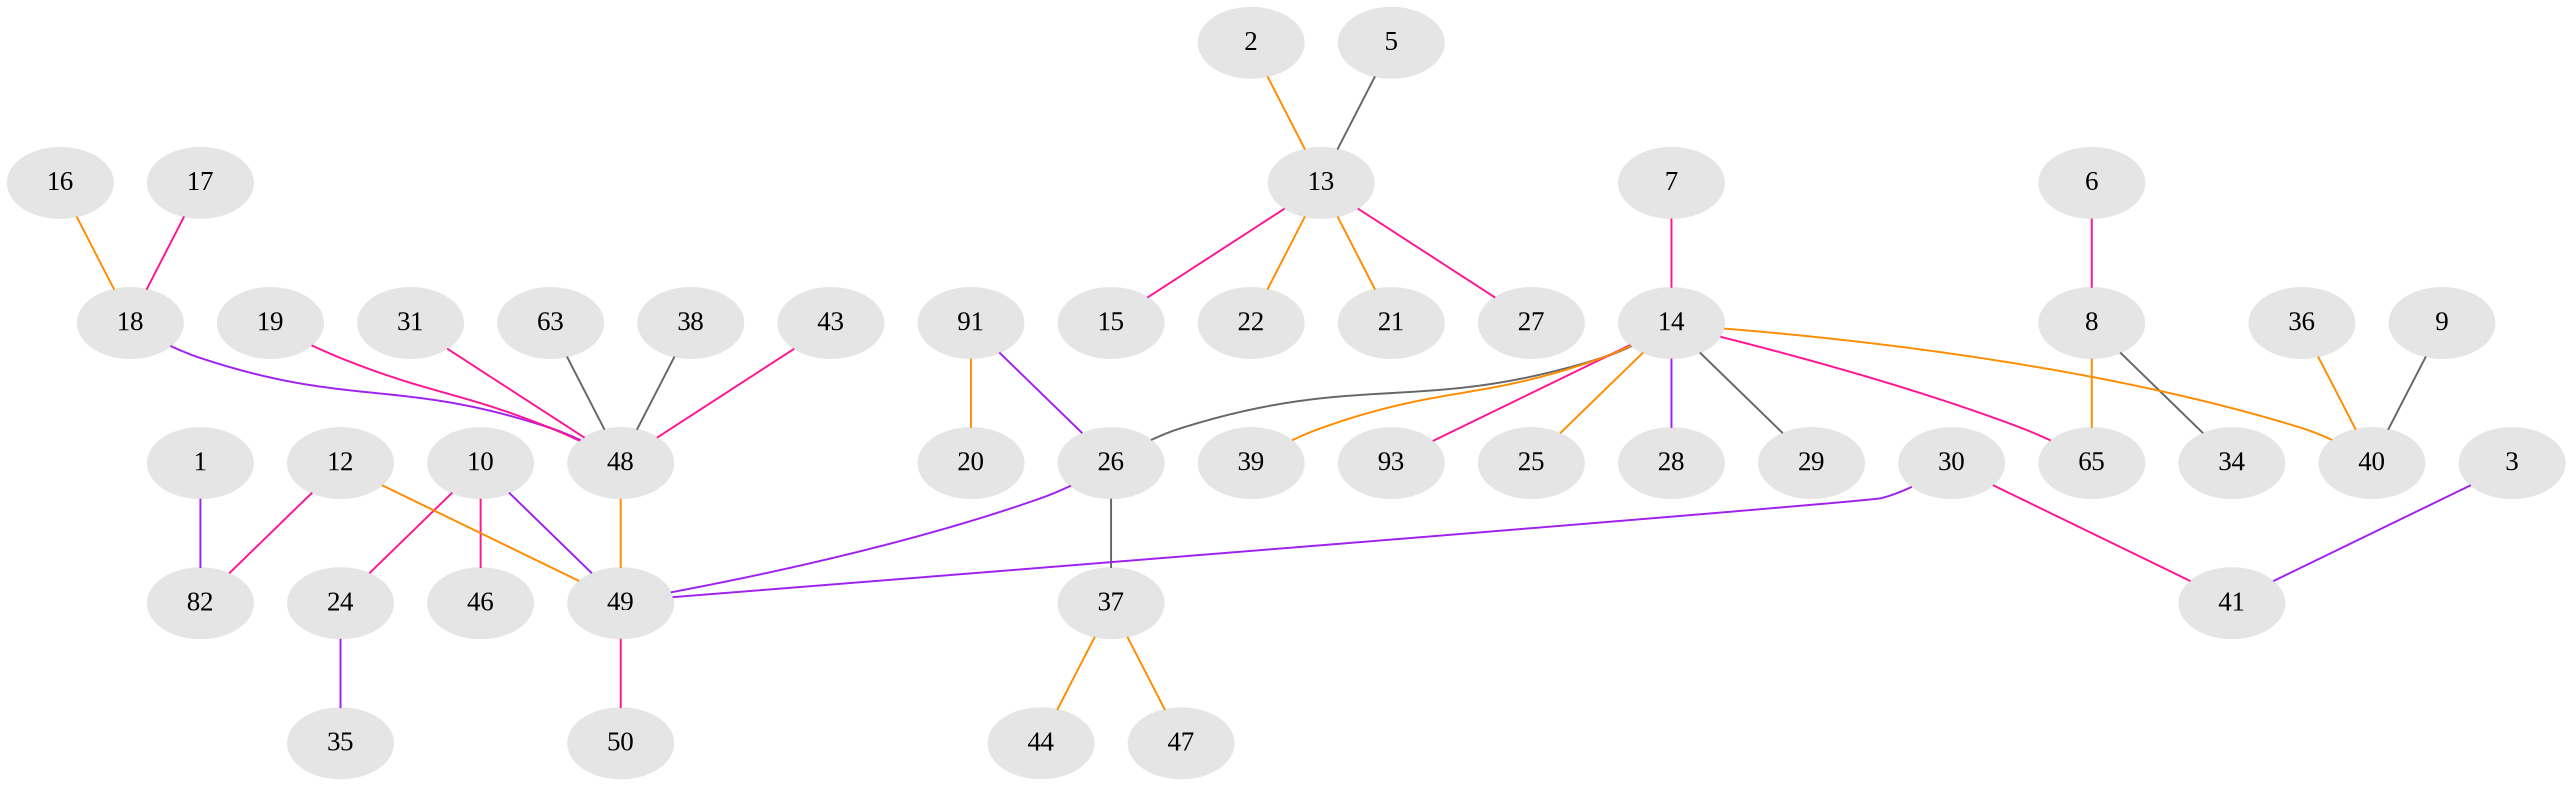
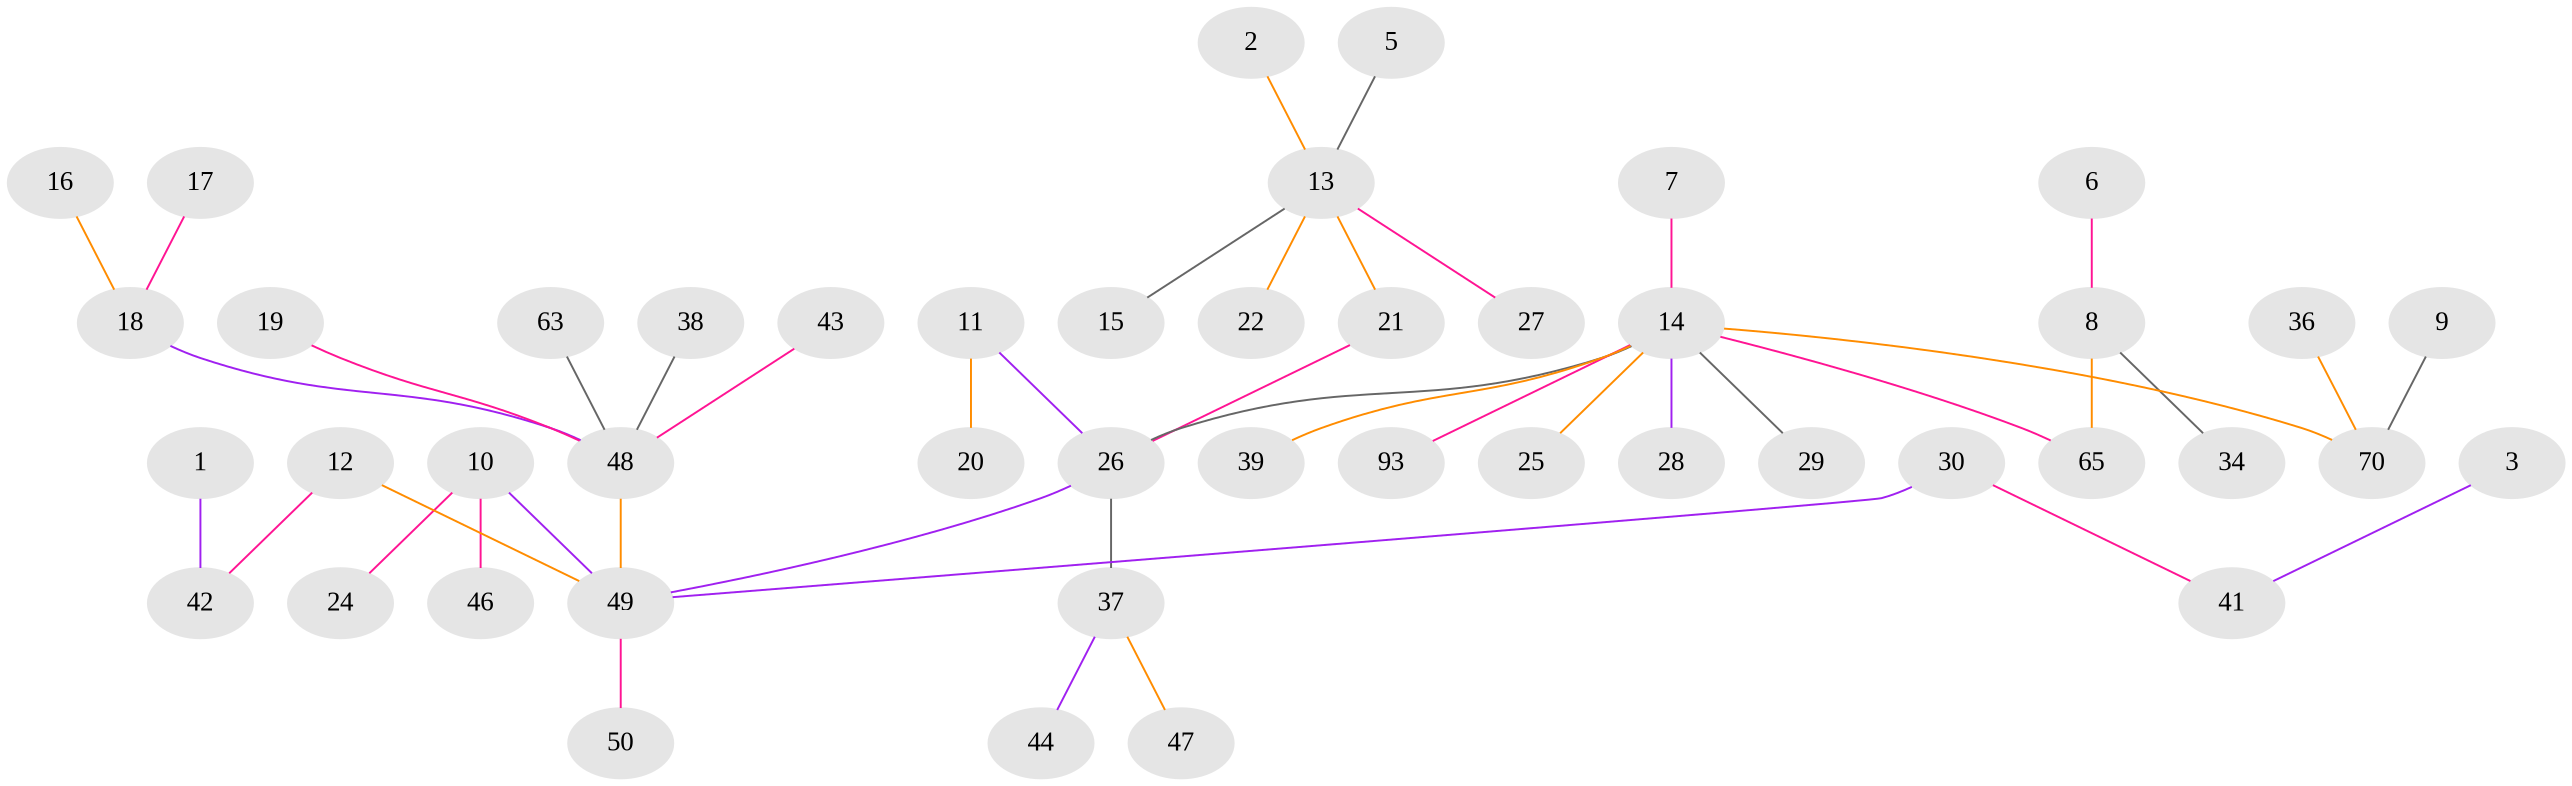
  graph {
    fontname="Liberation Serif"
    node [color=gray90 fontname="Liberation Serif" style=filled]
    edge [color=deeppink fontname="Liberation Serif" weight=1.0]
    1
-   42 [label=82]
+   42
    2
    13
    15
    21
    22
    27
    3
    41
    5
    6
    8
    34
    n15 [label=65]
    7
    14
-   40
+   40 [label=70]
    26
    n20 [label=93]
    25
    28
    29
    39
    9
    10
    24
    46
    49
-   35
    50
-   11 [label=91]
+   11
    20
    37
    12
    16
    18
    48
    17
    19
-   31
    44
    47
    30
    n45 [label=63]
    36
    38
    43
    1 -- 42 [color=purple]
    2 -- 13 [color=darkorange]
-   13 -- 15
+   13 -- 15 [color=gray40]
    13 -- 21 [color=darkorange]
    13 -- 22 [color=darkorange]
    13 -- 27
+   21 -- 26
    3 -- 41 [color=purple]
    5 -- 13 [color=gray40]
    6 -- 8
    8 -- 34 [color=gray40]
    8 -- n15 [color=darkorange]
    7 -- 14
    14 -- n15
    14 -- 40 [color=darkorange]
    14 -- 26 [color=gray40]
    14 -- n20
    14 -- 25 [color=darkorange]
    14 -- 28 [color=purple]
    14 -- 29 [color=gray40]
    14 -- 39 [color=darkorange]
    26 -- 49 [color=purple]
    26 -- 37 [color=gray40]
    9 -- 40 [color=gray40]
    10 -- 24
    10 -- 46
    10 -- 49 [color=purple]
-   24 -- 35 [color=purple]
    49 -- 50
    11 -- 26 [color=purple]
    11 -- 20 [color=darkorange]
-   37 -- 44 [color=darkorange]
+   37 -- 44 [color=purple]
    37 -- 47 [color=darkorange]
    12 -- 42
    12 -- 49 [color=darkorange]
    16 -- 18 [color=darkorange]
    18 -- 48 [color=purple]
    48 -- 49 [color=darkorange]
    17 -- 18
    19 -- 48
-   31 -- 48
    30 -- 41
    30 -- 49 [color=purple]
    n45 -- 48 [color=gray40]
    36 -- 40 [color=darkorange]
    38 -- 48 [color=gray40]
    43 -- 48
  }
